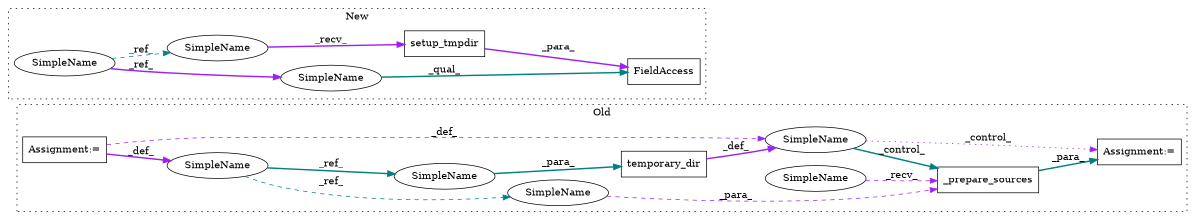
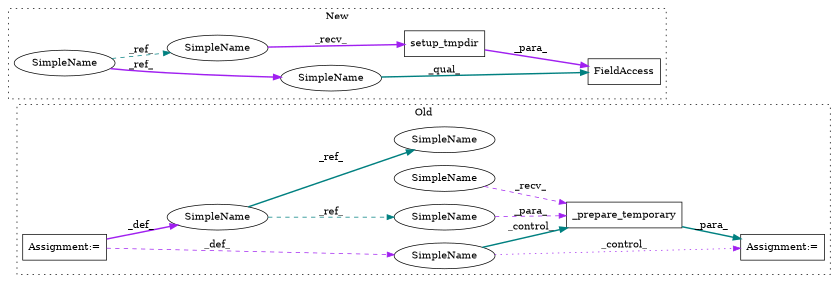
  digraph {
    rankdir=LR
    node [a=42 l=4 s=4187 shape=ellipse]
    edge [color=purple style=bold]
-   n1 [a=32 l="14,1" label=temporary_dir s="5291,5315" shape=box]
    n2 [a=7 l=1 label="Assignment:=" s=5359 shape=box]
    n3 [label=SimpleName l="" s=""]
-   n4 [a=32 l="17,1" label=_prepare_sources s="5365,5399" shape=box]
+   n4 [a=32 l="17,1" label=_prepare_temporary s="5365,5399" shape=box]
    n5 [l=10 label=SimpleName s=5249]
    n6 [a=7 l=1 label="Assignment:=" s=5259 shape=box]
    n7 [l=10 label=SimpleName s=5305]
    n8 [l=10 label=SimpleName s=5389]
    n9 [label=SimpleName s=5360]
    n10 [a=32 l="13,1" label=setup_tmpdir s="4174,4199" shape=box]
    n11 [label=SimpleName s=4006]
    n12 [a=22 l=12 label=FieldAccess shape=box]
    n13 [label=SimpleName]
    n14 [label=SimpleName s=4169]
    subgraph cluster_1 {
      label=Old
      style=dotted
-     n1
      n2
      n3
      n4
      n5
      n6
      n7
      n8
      n9
    }
    subgraph cluster_2 {
      label=New
      style=dotted
      n10
      n11
      n12
      n13
      n14
    }
-   n1 -> n3 [label=_def_]
    n3 -> n2 [label=_control_ style=dotted]
    n3 -> n4 [color=teal label=_control_]
    n4 -> n2 [color=teal label=_para_]
    n5 -> n7 [color=teal label=_ref_]
    n5 -> n8 [color=teal label=_ref_ style=dashed]
    n6 -> n3 [label=_def_ style=dashed]
    n6 -> n5 [label=_def_]
-   n7 -> n1 [color=teal label=_para_]
    n8 -> n4 [label=_para_ style=dashed]
    n9 -> n4 [label=_recv_ style=dashed]
    n10 -> n12 [label=_para_]
    n11 -> n13 [label=_ref_]
    n11 -> n14 [color=teal label=_ref_ style=dashed]
    n13 -> n12 [color=teal label=_qual_]
    n14 -> n10 [label=_recv_]
  }
